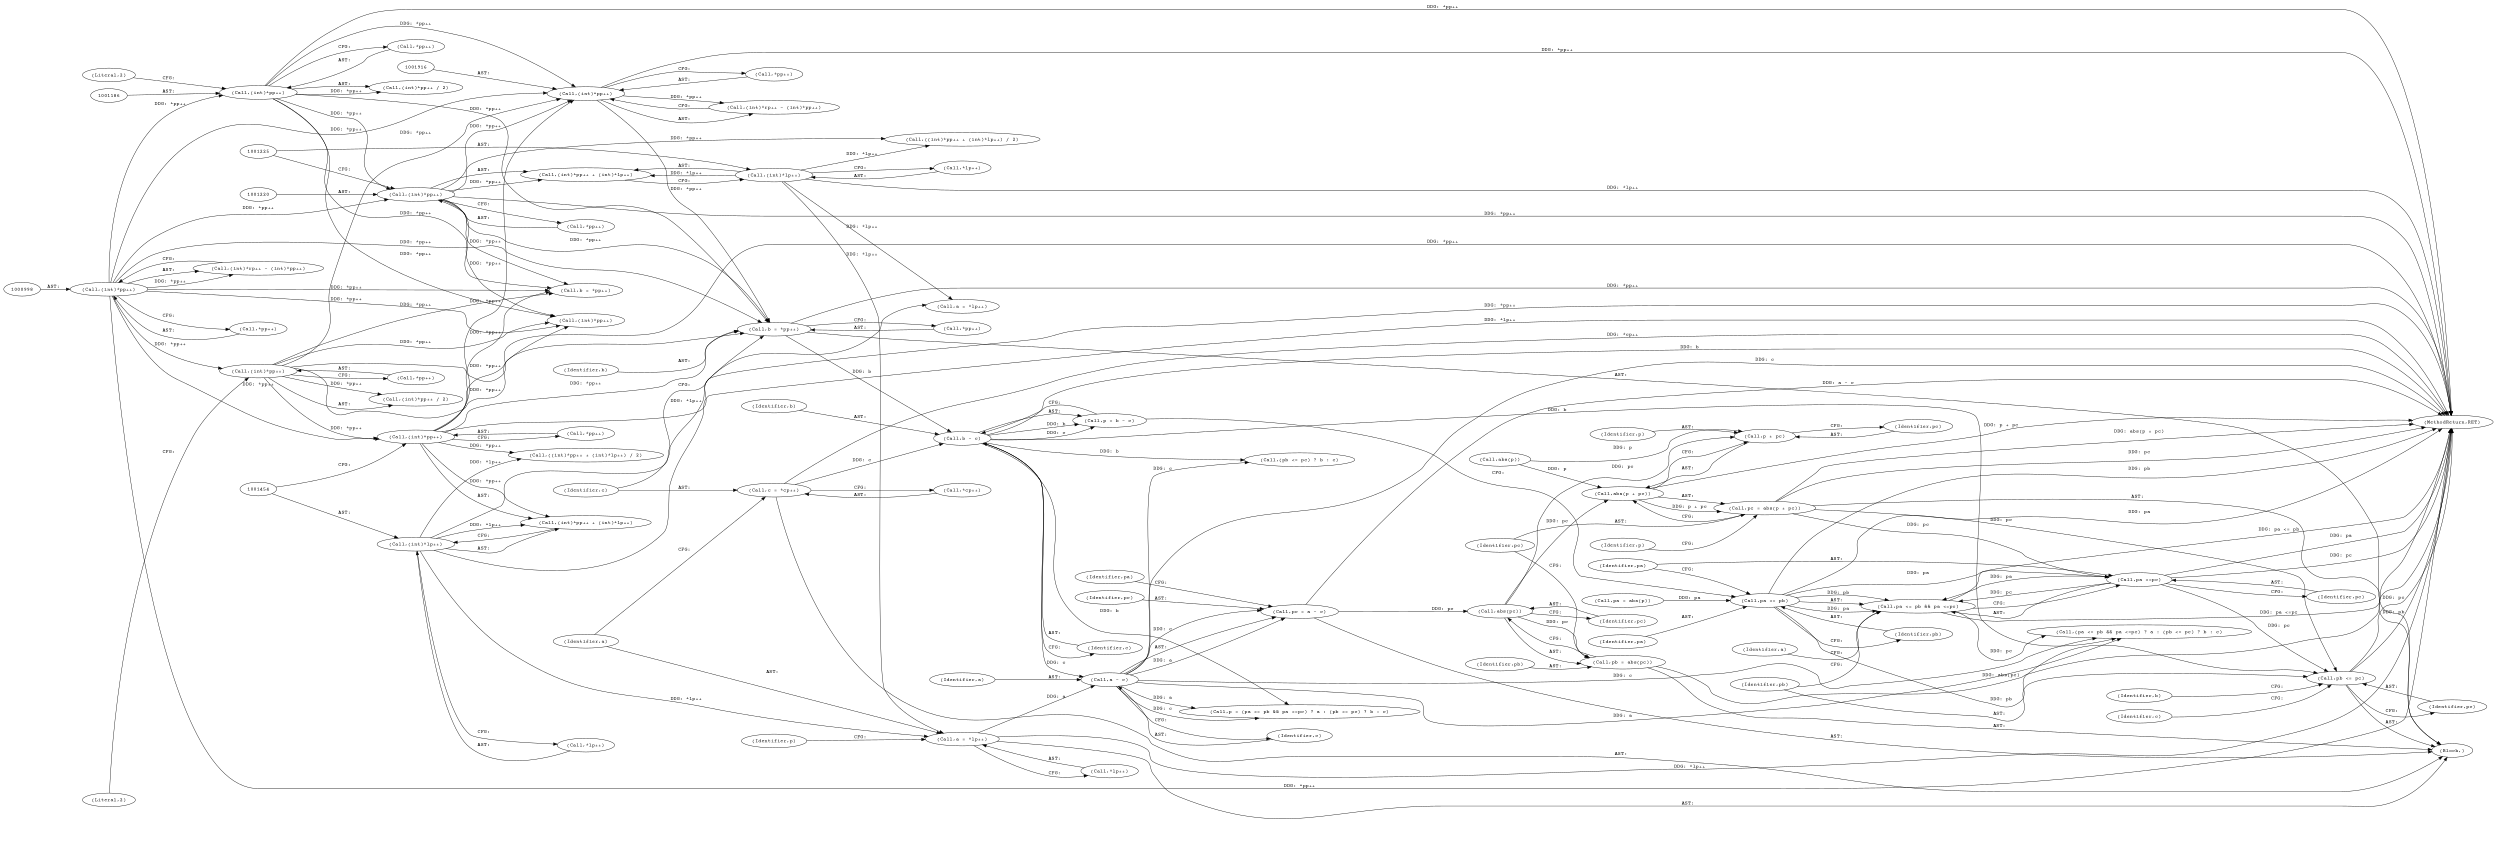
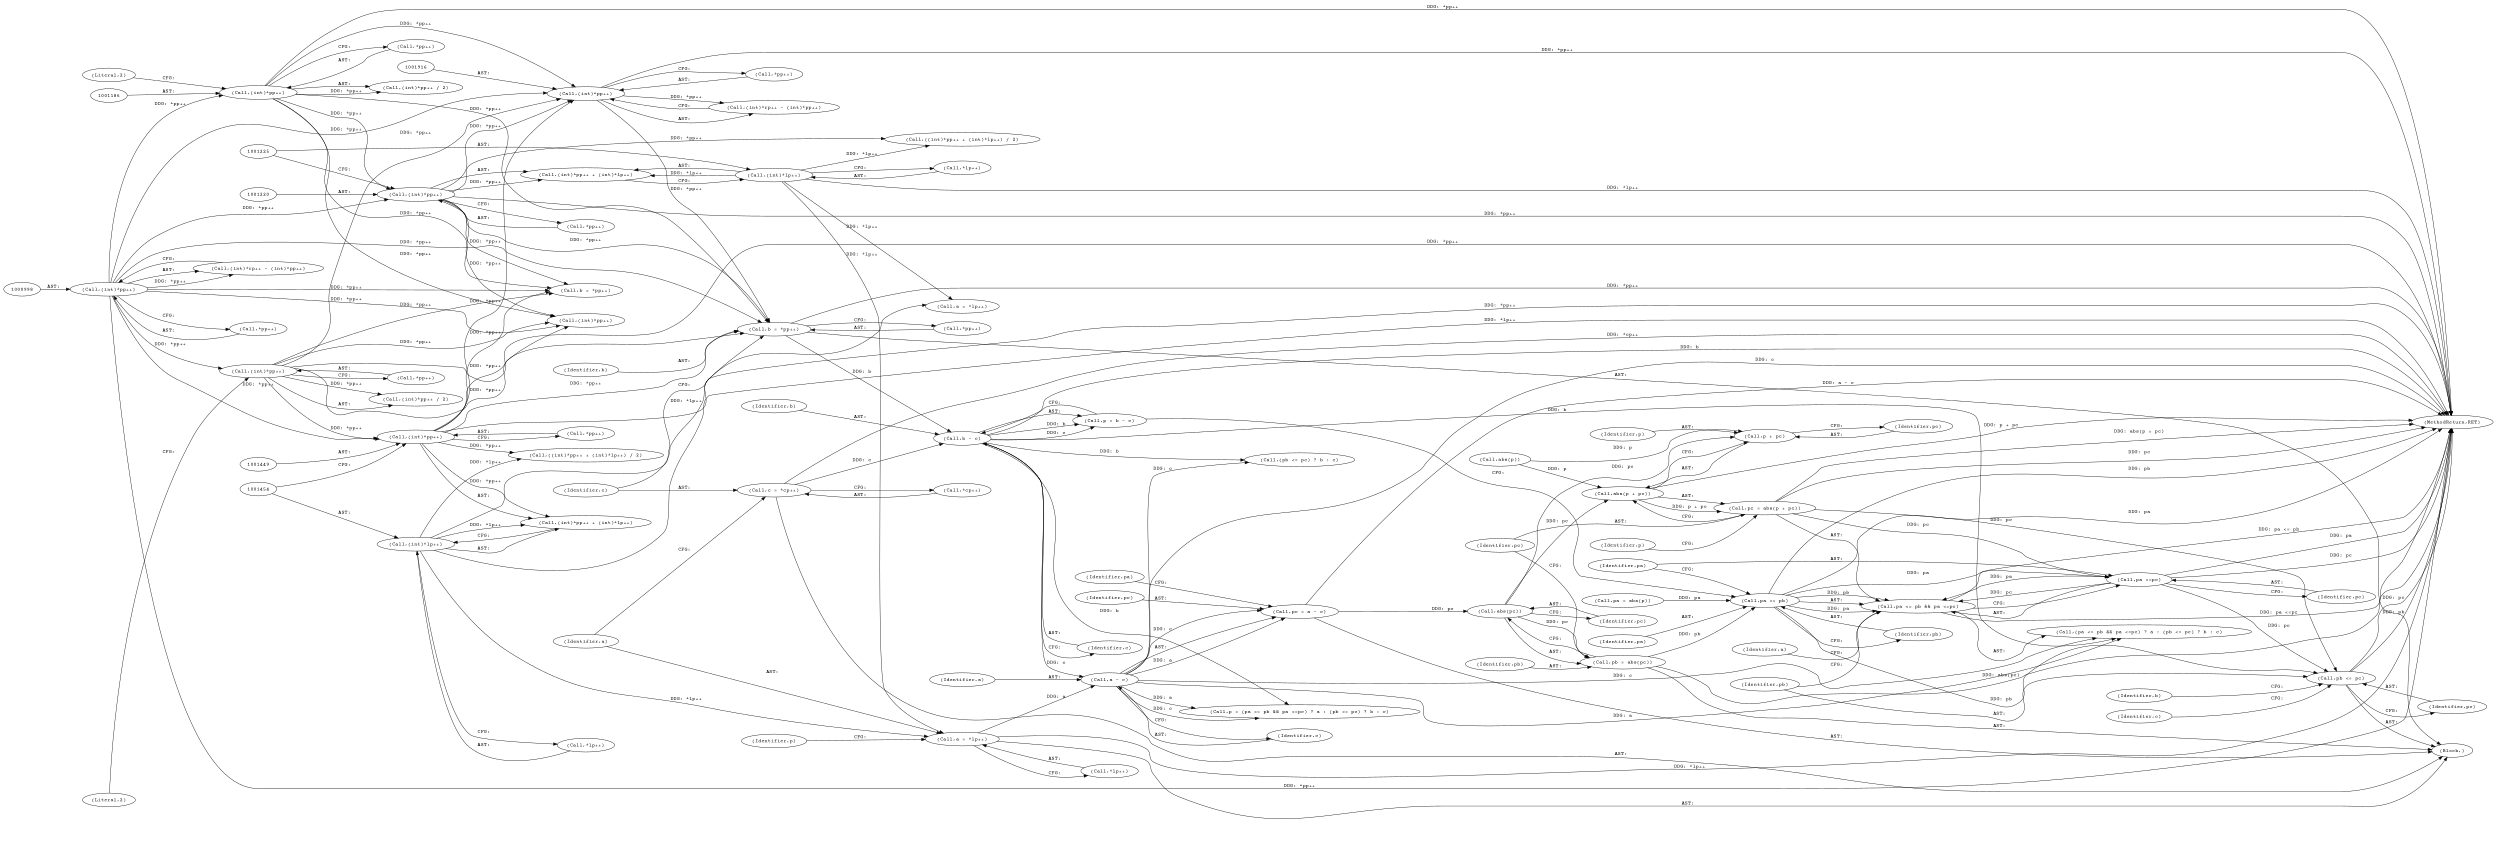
  digraph {
    fontname="Courier Prime"
    rankdir=LR
    node [fontname="Courier Prime"]
    edge [fontname="Courier Prime"]
    n1 [label="(Call,pc = a - c)"]
    n2 [label="(Call,abs(pc))"]
    n3 [label="(MethodReturn,RET)"]
    n4 [label="(Block,)"]
    n5 [label="(Call,a - c)"]
    n6 [label="(Call,(pa <= pb && pa <=pc) ? a : (pb <= pc) ? b : c)"]
    n7 [label="(Call,(pb <= pc) ? b : c)"]
    n8 [label="(Identifier,c)"]
    n9 [label="(Call,p = (pa <= pb && pa <=pc) ? a : (pb <= pc) ? b : c)"]
    n10 [label="(Call,pb = abs(pc))"]
    n11 [label="(Call,abs(p + pc))"]
    n12 [label="(Call,p + pc)"]
    n13 [label="(Identifier,pc)"]
    n14 [label="(Call,a = *lp++)"]
    n15 [label="(Call,*lp++)"]
    n16 [label="(Call,(int)*lp++)"]
    n17 [label="(Call,(int)*pp++ + (int)*lp++)"]
    n18 [label="(Call,a = *lp++)"]
    n19 [label="(Call,((int)*pp++ + (int)*lp++) / 2)"]
    n20 [label="(Call,*lp++)"]
    n21 [label="(Call,(int)*lp++)"]
    n22 [label="(Call,((int)*pp++ + (int)*lp++) / 2)"]
    n23 [label="(Call,*lp++)"]
    n24 [label="(Call,(int)*pp++ + (int)*lp++)"]
    n25 [label="(Call,b - c)"]
    n26 [label="(Identifier,c)"]
    n27 [label="(Call,p = b - c)"]
    n28 [label="(Call,pa <= pb)"]
    n29 [label="(Call,b = *pp++)"]
    n30 [label="(Call,*pp++)"]
    n31 [label="(Call,(int)*pp++)"]
    n32 [label="(Call,(int)*pp++)"]
    n33 [label="(Call,(int)*pp++)"]
    n34 [label="(Call,*pp++)"]
    n35 [label="(Call,b = *pp++)"]
    n36 [label="(Call,*pp++)"]
    n37 [label="(Call,(int)*rp++ - (int)*pp++)"]
    n38 [label="(Call,(int)*pp++)"]
    n39 [label="(Call,(int)*pp++)"]
    n40 [label="(Call,(int)*pp++)"]
    n41 [label="(Call,(int)*pp++)"]
    n42 [label="(Call,*pp++)"]
    n43 [label="(Call,(int)*rp++ - (int)*pp++)"]
    n44 [label="(Call,(int)*pp++ / 2)"]
    n45 [label="(Call,*pp++)"]
    n46 [label="(Call,*pp++)"]
    n47 [label="(Call,(int)*pp++ / 2)"]
    n48 [label="(Call,*pp++)"]
    n49 [label="(Call,c = *cp++)"]
    n50 [label="(Call,*cp++)"]
    n51 [label="(Call,pc = abs(p + pc))"]
    n52 [label="(Identifier,pc)"]
    n53 [label="(Call,pa <= pb && pa <=pc)"]
    n54 [label="(Call,pa <=pc)"]
    n55 [label="(Call,pb <= pc)"]
    n56 [label="(Identifier,pb)"]
    n57 [label="(Identifier,pc)"]
    n58 [label="(Identifier,pc)"]
    n59 [label="(Identifier,a)"]
    n60 [label="(Identifier,b)"]
    n61 [label="(Identifier,c)"]
    n62 [label="(Identifier,b)"]
    n63 [label="(Identifier,pb)"]
    n64 [label="(Identifier,p)"]
    n65 [label="(Call,pa = abs(p))"]
    n66 [label="(Identifier,c)"]
    n67 [label="(Literal,2)"]
    n68 [label="(Identifier,pa)"]
    n69 [label="(Identifier,b)"]
    n70 [label="(Identifier,pc)"]
    n71 [label="(Identifier,a)"]
    n72 [label="(Identifier,pb)"]
    n73 [label="(Identifier,p)"]
    n74 [label="(Identifier,a)"]
    n75 [label="(Call,abs(p))"]
    n76 [label="(Identifier,pc)"]
    n77 [label="(Identifier,p)"]
    n78 [label="(Identifier,pa)"]
    n79 [label="(Literal,2)"]
    n80 [label="(Identifier,pa)"]
    1001454
    1001225
    1001220
    1000998
    1001186
    1001916
+   1001449
    n1 -> n2 [label="DDG: pc"]
    n1 -> n3 [label="DDG: a - c"]
    n1 -> n4 [label="AST: "]
    n2 -> n10 [label="AST: "]
    n2 -> n10 [label="DDG: pc"]
    n2 -> n11 [label="DDG: pc"]
    n2 -> n12 [label="DDG: pc"]
    n2 -> n13 [label="CFG: "]
    n5 -> n1 [label="AST: "]
    n5 -> n1 [label="DDG: a"]
    n5 -> n1 [label="DDG: c"]
    n5 -> n3 [label="DDG: c"]
    n5 -> n6 [label="DDG: a"]
    n5 -> n6 [label="DDG: c"]
    n5 -> n7 [label="DDG: c"]
    n5 -> n8 [label="CFG: "]
    n5 -> n9 [label="DDG: a"]
    n5 -> n9 [label="DDG: c"]
    n8 -> n5 [label="AST: "]
    n10 -> n2 [label="CFG: "]
    n10 -> n3 [label="DDG: abs(pc)"]
    n10 -> n4 [label="AST: "]
+   n10 -> n28 [label="DDG: pb"]
    n11 -> n3 [label="DDG: p + pc"]
    n11 -> n12 [label="CFG: "]
    n11 -> n51 [label="AST: "]
    n11 -> n51 [label="DDG: p + pc"]
    n12 -> n11 [label="AST: "]
    n12 -> n52 [label="CFG: "]
    n13 -> n2 [label="AST: "]
    n14 -> n3 [label="DDG: *lp++"]
    n14 -> n4 [label="AST: "]
    n14 -> n5 [label="DDG: a"]
    n14 -> n15 [label="CFG: "]
    n15 -> n14 [label="AST: "]
    n16 -> n3 [label="DDG: *lp++"]
    n16 -> n14 [label="DDG: *lp++"]
    n16 -> n17 [label="AST: "]
    n16 -> n17 [label="DDG: *lp++"]
    n16 -> n18 [label="DDG: *lp++"]
    n16 -> n19 [label="DDG: *lp++"]
    n16 -> n20 [label="CFG: "]
    n17 -> n16 [label="CFG: "]
    n20 -> n16 [label="AST: "]
    n21 -> n3 [label="DDG: *lp++"]
    n21 -> n14 [label="DDG: *lp++"]
    n21 -> n18 [label="DDG: *lp++"]
    n21 -> n22 [label="DDG: *lp++"]
    n21 -> n23 [label="CFG: "]
    n21 -> n24 [label="AST: "]
    n21 -> n24 [label="DDG: *lp++"]
    n23 -> n21 [label="AST: "]
    n24 -> n21 [label="CFG: "]
    n25 -> n3 [label="DDG: b"]
    n25 -> n5 [label="DDG: c"]
    n25 -> n6 [label="DDG: b"]
    n25 -> n7 [label="DDG: b"]
    n25 -> n9 [label="DDG: b"]
    n25 -> n26 [label="CFG: "]
    n25 -> n27 [label="AST: "]
    n25 -> n27 [label="DDG: b"]
    n25 -> n27 [label="DDG: c"]
    n26 -> n25 [label="AST: "]
    n27 -> n25 [label="CFG: "]
    n27 -> n28 [label="CFG: "]
    n28 -> n3 [label="DDG: pb"]
    n28 -> n3 [label="DDG: pa"]
    n28 -> n53 [label="AST: "]
    n28 -> n53 [label="DDG: pa"]
    n28 -> n53 [label="DDG: pb"]
    n28 -> n54 [label="DDG: pa"]
    n28 -> n55 [label="DDG: pb"]
    n28 -> n56 [label="CFG: "]
    n29 -> n3 [label="DDG: *pp++"]
    n29 -> n4 [label="AST: "]
    n29 -> n25 [label="DDG: b"]
    n29 -> n30 [label="CFG: "]
    n30 -> n29 [label="AST: "]
    n31 -> n3 [label="DDG: *pp++"]
    n31 -> n22 [label="DDG: *pp++"]
    n31 -> n24 [label="AST: "]
    n31 -> n24 [label="DDG: *pp++"]
    n31 -> n29 [label="DDG: *pp++"]
    n31 -> n32 [label="DDG: *pp++"]
    n31 -> n33 [label="DDG: *pp++"]
    n31 -> n34 [label="CFG: "]
    n31 -> n35 [label="DDG: *pp++"]
    n32 -> n3 [label="DDG: *pp++"]
    n32 -> n29 [label="DDG: *pp++"]
    n32 -> n36 [label="CFG: "]
    n32 -> n37 [label="AST: "]
    n32 -> n37 [label="DDG: *pp++"]
    n34 -> n31 [label="AST: "]
    n36 -> n32 [label="AST: "]
    n37 -> n32 [label="CFG: "]
    n38 -> n3 [label="DDG: *pp++"]
    n38 -> n29 [label="DDG: *pp++"]
    n38 -> n31 [label="DDG: *pp++"]
    n38 -> n32 [label="DDG: *pp++"]
    n38 -> n33 [label="DDG: *pp++"]
    n38 -> n35 [label="DDG: *pp++"]
    n38 -> n39 [label="DDG: *pp++"]
    n38 -> n40 [label="DDG: *pp++"]
    n38 -> n41 [label="DDG: *pp++"]
    n38 -> n42 [label="CFG: "]
    n38 -> n43 [label="AST: "]
    n38 -> n43 [label="DDG: *pp++"]
    n39 -> n3 [label="DDG: *pp++"]
    n39 -> n29 [label="DDG: *pp++"]
    n39 -> n31 [label="DDG: *pp++"]
    n39 -> n32 [label="DDG: *pp++"]
    n39 -> n33 [label="DDG: *pp++"]
    n39 -> n35 [label="DDG: *pp++"]
    n39 -> n44 [label="AST: "]
    n39 -> n44 [label="DDG: *pp++"]
    n39 -> n45 [label="CFG: "]
    n40 -> n3 [label="DDG: *pp++"]
    n40 -> n29 [label="DDG: *pp++"]
    n40 -> n32 [label="DDG: *pp++"]
    n40 -> n33 [label="DDG: *pp++"]
    n40 -> n35 [label="DDG: *pp++"]
    n40 -> n41 [label="DDG: *pp++"]
    n40 -> n46 [label="CFG: "]
    n40 -> n47 [label="AST: "]
    n40 -> n47 [label="DDG: *pp++"]
    n41 -> n3 [label="DDG: *pp++"]
    n41 -> n17 [label="AST: "]
    n41 -> n17 [label="DDG: *pp++"]
    n41 -> n19 [label="DDG: *pp++"]
    n41 -> n29 [label="DDG: *pp++"]
    n41 -> n32 [label="DDG: *pp++"]
    n41 -> n33 [label="DDG: *pp++"]
    n41 -> n35 [label="DDG: *pp++"]
    n41 -> n48 [label="CFG: "]
    n42 -> n38 [label="AST: "]
    n43 -> n38 [label="CFG: "]
    n45 -> n39 [label="AST: "]
    n46 -> n40 [label="AST: "]
    n48 -> n41 [label="AST: "]
    n49 -> n3 [label="DDG: *cp++"]
    n49 -> n4 [label="AST: "]
    n49 -> n25 [label="DDG: c"]
    n49 -> n50 [label="CFG: "]
    n50 -> n49 [label="AST: "]
    n51 -> n3 [label="DDG: abs(p + pc)"]
    n51 -> n3 [label="DDG: pc"]
-   n51 -> n4 [label="AST: "]
+   n51 -> n53 [label="AST: "]
    n51 -> n11 [label="CFG: "]
    n51 -> n54 [label="DDG: pc"]
    n51 -> n55 [label="DDG: pc"]
    n52 -> n12 [label="AST: "]
    n53 -> n3 [label="DDG: pa <=pc"]
    n53 -> n3 [label="DDG: pa <= pb"]
-   n53 -> n6 [label="DDG: pc"]
+   n53 -> n6 [label="AST: "]
    n53 -> n54 [label="CFG: "]
    n54 -> n3 [label="DDG: pc"]
    n54 -> n3 [label="DDG: pa"]
    n54 -> n53 [label="AST: "]
    n54 -> n53 [label="DDG: pa"]
    n54 -> n53 [label="DDG: pc"]
    n54 -> n55 [label="DDG: pc"]
    n54 -> n57 [label="CFG: "]
    n55 -> n3 [label="DDG: pb"]
    n55 -> n3 [label="DDG: pc"]
    n55 -> n4 [label="AST: "]
    n55 -> n58 [label="CFG: "]
    n56 -> n28 [label="AST: "]
    n57 -> n54 [label="AST: "]
    n58 -> n55 [label="AST: "]
    n59 -> n14 [label="AST: "]
    n59 -> n49 [label="CFG: "]
    n60 -> n29 [label="AST: "]
    n61 -> n29 [label="CFG: "]
    n61 -> n49 [label="AST: "]
    n62 -> n55 [label="CFG: "]
    n63 -> n10 [label="AST: "]
    n64 -> n14 [label="CFG: "]
    n65 -> n28 [label="DDG: pa"]
    n66 -> n55 [label="CFG: "]
    n67 -> n40 [label="CFG: "]
    n68 -> n28 [label="CFG: "]
    n68 -> n54 [label="AST: "]
    n69 -> n25 [label="AST: "]
    n70 -> n10 [label="CFG: "]
    n70 -> n51 [label="AST: "]
    n71 -> n53 [label="CFG: "]
    n72 -> n53 [label="CFG: "]
    n72 -> n55 [label="AST: "]
    n73 -> n51 [label="CFG: "]
    n74 -> n5 [label="AST: "]
    n75 -> n11 [label="DDG: p"]
    n75 -> n12 [label="DDG: p"]
    n76 -> n1 [label="AST: "]
    n77 -> n12 [label="AST: "]
    n78 -> n28 [label="AST: "]
    n79 -> n39 [label="CFG: "]
    n80 -> n1 [label="CFG: "]
    1001454 -> n16 [label="AST: "]
    1001454 -> n41 [label="CFG: "]
    1001225 -> n21 [label="AST: "]
    1001225 -> n31 [label="CFG: "]
    1001220 -> n31 [label="AST: "]
    1000998 -> n38 [label="AST: "]
    1001186 -> n39 [label="AST: "]
    1001916 -> n32 [label="AST: "]
+   1001449 -> n41 [label="AST: "]
  }
